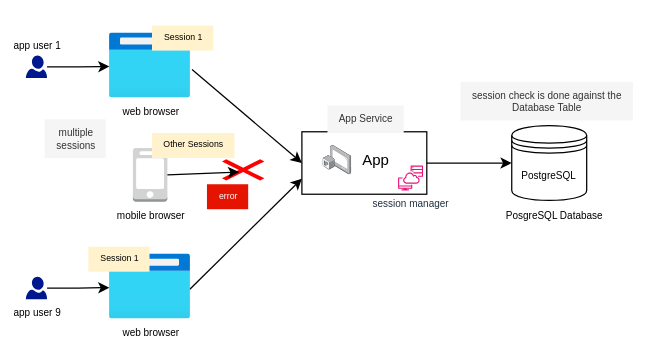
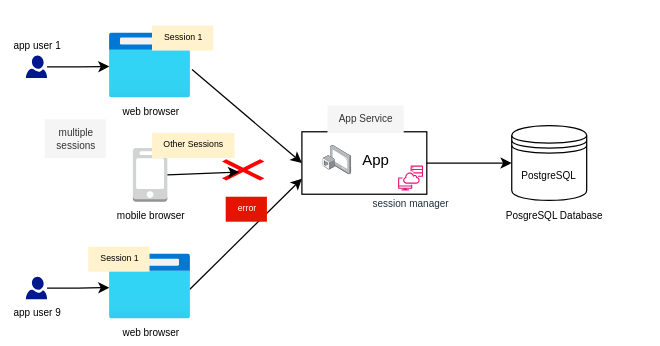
  <mxCell id="0" />
  <mxCell id="1" parent="0" />
  <mxCell id="2" value="" style="group" parent="1" vertex="1" connectable="0"><mxGeometry x="241" y="105" width="123" height="67" as="geometry" /></mxCell>
  <mxCell id="3" value="" style="rounded=0;whiteSpace=wrap;html=1;" parent="2" vertex="1"><mxGeometry width="100" height="50" as="geometry" /></mxCell>
  <mxCell id="4" value="" style="image;points=[];aspect=fixed;html=1;align=center;shadow=0;dashed=0;image=img/lib/allied_telesis/computer_and_terminals/IP_TV.svg;" parent="2" vertex="1"><mxGeometry x="17" y="10.97" width="23" height="23.56" as="geometry" /></mxCell>
  <mxCell id="5" value="App" style="text;html=1;align=center;verticalAlign=middle;resizable=0;points=[];autosize=1;strokeColor=none;fillColor=none;" parent="2" vertex="1"><mxGeometry x="39" y="9.75" width="39" height="26" as="geometry" /></mxCell>
  <mxCell id="6" value="session manager" style="sketch=0;outlineConnect=0;fontColor=#232F3E;gradientColor=none;fillColor=#E7157B;strokeColor=none;dashed=0;verticalLabelPosition=bottom;verticalAlign=top;align=center;html=1;fontSize=8;fontStyle=0;aspect=fixed;pointerEvents=1;shape=mxgraph.aws4.systems_manager_session_manager;" parent="2" vertex="1"><mxGeometry x="77" y="27" width="20" height="20" as="geometry" /></mxCell>
  <mxCell id="7" value="PostgreSQL" style="shape=datastore;whiteSpace=wrap;html=1;fontSize=8;" parent="1" vertex="1"><mxGeometry x="409" y="100" width="60" height="60" as="geometry" /></mxCell>
  <mxCell id="8" value="PosgreSQL Database" style="text;html=1;align=center;verticalAlign=middle;resizable=0;points=[];autosize=1;strokeColor=none;fillColor=none;fontSize=8;" parent="1" vertex="1"><mxGeometry x="395" y="161" width="96" height="22" as="geometry" /></mxCell>
  <mxCell id="9" value="app user 1" style="sketch=0;aspect=fixed;pointerEvents=1;shadow=0;dashed=0;html=1;strokeColor=none;labelPosition=center;verticalLabelPosition=top;verticalAlign=bottom;align=center;fillColor=#00188D;shape=mxgraph.azure.user;fontSize=8;" parent="1" vertex="1"><mxGeometry x="20" y="43.96" width="17" height="18.08" as="geometry" /></mxCell>
  <mxCell id="10" style="rounded=0;orthogonalLoop=1;jettySize=auto;html=1;entryX=0;entryY=0.5;entryDx=0;entryDy=0;exitX=1.016;exitY=0.56;exitDx=0;exitDy=0;exitPerimeter=0;" parent="1" source="11" target="3" edge="1"><mxGeometry relative="1" as="geometry" /></mxCell>
  <mxCell id="11" value="web browser" style="image;aspect=fixed;html=1;points=[];align=center;fontSize=8;image=img/lib/azure2/general/Browser.svg;" parent="1" vertex="1"><mxGeometry x="87" y="26" width="65" height="52" as="geometry" /></mxCell>
  <mxCell id="12" style="edgeStyle=orthogonalEdgeStyle;rounded=0;orthogonalLoop=1;jettySize=auto;html=1;entryX=-0.001;entryY=0.515;entryDx=0;entryDy=0;entryPerimeter=0;" parent="1" source="9" target="11" edge="1"><mxGeometry relative="1" as="geometry" /></mxCell>
  <mxCell id="13" value="app user 9" style="sketch=0;aspect=fixed;pointerEvents=1;shadow=0;dashed=0;html=1;strokeColor=none;labelPosition=center;verticalLabelPosition=bottom;verticalAlign=top;align=center;fillColor=#00188D;shape=mxgraph.azure.user;fontSize=8;" parent="1" vertex="1"><mxGeometry x="20" y="220.96" width="17" height="18.08" as="geometry" /></mxCell>
  <mxCell id="14" style="rounded=0;orthogonalLoop=1;jettySize=auto;html=1;entryX=0;entryY=0.75;entryDx=0;entryDy=0;exitX=0.986;exitY=0.544;exitDx=0;exitDy=0;exitPerimeter=0;" parent="1" source="15" target="3" edge="1"><mxGeometry relative="1" as="geometry" /></mxCell>
  <mxCell id="15" value="web browser" style="image;aspect=fixed;html=1;points=[];align=center;fontSize=8;image=img/lib/azure2/general/Browser.svg;" parent="1" vertex="1"><mxGeometry x="87" y="203" width="65" height="52" as="geometry" /></mxCell>
  <mxCell id="16" style="edgeStyle=orthogonalEdgeStyle;rounded=0;orthogonalLoop=1;jettySize=auto;html=1;entryX=-0.001;entryY=0.515;entryDx=0;entryDy=0;entryPerimeter=0;" parent="1" source="13" target="15" edge="1"><mxGeometry relative="1" as="geometry" /></mxCell>
  <mxCell id="17" value="mobile browser" style="outlineConnect=0;dashed=0;verticalLabelPosition=bottom;verticalAlign=top;align=center;html=1;shape=mxgraph.aws3.mobile_client;fillColor=#D2D3D3;gradientColor=none;fontSize=8;" parent="1" vertex="1"><mxGeometry x="105.68" y="118" width="27.64" height="43" as="geometry" /></mxCell>
  <mxCell id="18" value="" style="shape=mxgraph.mockup.markup.redX;fillColor=#ff0000;html=1;shadow=0;whiteSpace=wrap;strokeColor=none;" parent="1" vertex="1"><mxGeometry x="177" y="127" width="34" height="17" as="geometry" /></mxCell>
  <mxCell id="19" value="multiple&lt;br style=&quot;font-size: 8px;&quot;&gt;sessions" style="text;html=1;align=center;verticalAlign=middle;resizable=0;points=[];autosize=1;strokeColor=none;fillColor=#f5f5f5;fontSize=8;fontColor=#333333;" parent="1" vertex="1"><mxGeometry x="35" y="95" width="49" height="31" as="geometry" /></mxCell>
  <mxCell id="20" style="rounded=0;orthogonalLoop=1;jettySize=auto;html=1;exitX=1;exitY=0.5;exitDx=0;exitDy=0;exitPerimeter=0;entryX=0.407;entryY=0.598;entryDx=0;entryDy=0;entryPerimeter=0;" parent="1" source="17" target="18" edge="1"><mxGeometry relative="1" as="geometry" /></mxCell>
- <mxCell id="21" value="error" style="text;html=1;align=center;verticalAlign=middle;resizable=0;points=[];autosize=1;strokeColor=none;fillColor=#e51400;fontSize=7;fontColor=#ffffff;" parent="1" vertex="1"><mxGeometry x="165" y="147" width="33" height="20" as="geometry" /></mxCell>
- <mxCell id="22" value="session check is done against the &lt;br&gt;Database Table" style="text;html=1;align=center;verticalAlign=middle;resizable=0;points=[];autosize=1;strokeColor=none;fillColor=#f5f5f5;fontSize=8;fontColor=#333333;" parent="1" vertex="1"><mxGeometry x="368" y="65" width="138" height="31" as="geometry" /></mxCell>
+ <mxCell id="21" value="error" style="text;html=1;align=center;verticalAlign=middle;resizable=0;points=[];autosize=1;strokeColor=none;fillColor=#e51400;fontSize=7;fontColor=#ffffff;" parent="1" vertex="1"><mxGeometry x="180" y="157" width="33" height="20" as="geometry" /></mxCell>
  <mxCell id="23" value="App Service" style="text;html=1;align=center;verticalAlign=middle;resizable=0;points=[];autosize=1;strokeColor=none;fillColor=#f5f5f5;fontSize=8;fontColor=#333333;" parent="1" vertex="1"><mxGeometry x="261.5" y="84" width="61" height="22" as="geometry" /></mxCell>
  <mxCell id="24" value="Session 1" style="text;html=1;align=center;verticalAlign=middle;resizable=0;points=[];autosize=1;strokeColor=none;fillColor=#fff2cc;fontSize=7;" parent="1" vertex="1"><mxGeometry x="121" y="20" width="49" height="20" as="geometry" /></mxCell>
  <mxCell id="25" value="Other Sessions" style="text;html=1;align=center;verticalAlign=middle;resizable=0;points=[];autosize=1;strokeColor=none;fillColor=#fff2cc;fontSize=7;" parent="1" vertex="1"><mxGeometry x="121" y="106" width="66" height="20" as="geometry" /></mxCell>
  <mxCell id="26" value="Session 1" style="text;html=1;align=center;verticalAlign=middle;resizable=0;points=[];autosize=1;strokeColor=none;fillColor=#fff2cc;fontSize=7;" parent="1" vertex="1"><mxGeometry x="70" y="197" width="49" height="20" as="geometry" /></mxCell>
  <mxCell id="27" style="edgeStyle=orthogonalEdgeStyle;rounded=0;orthogonalLoop=1;jettySize=auto;html=1;entryX=0;entryY=0.5;entryDx=0;entryDy=0;" parent="1" source="3" target="7" edge="1"><mxGeometry relative="1" as="geometry" /></mxCell>
